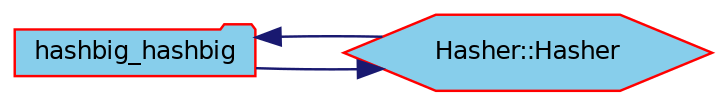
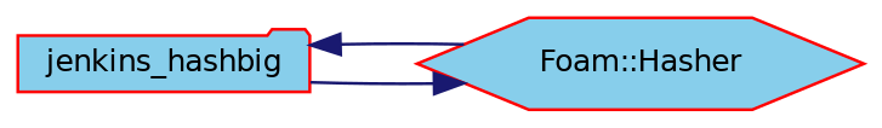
  digraph {
    rankdir=LR
    node [color=red fillcolor=skyblue fontname=Helvetica fontsize=10 style=filled]
    edge [color=midnightblue fontname=Helvetica fontsize=10 labelfontname=Helvetica labelfontsize=10 style=solid]
-   n1 [fontcolor=black height=0.2 label=hashbig_hashbig shape=folder width=0.4]
-   n2 [height=0.2 label="Hasher::Hasher" shape=hexagon width=0.4]
+   n1 [fontcolor=black height=0.2 label=jenkins_hashbig shape=folder width=0.4]
+   n2 [height=0.2 label="Foam::Hasher" shape=hexagon width=0.4]
    n1 -> n2
    n2 -> n1
  }
